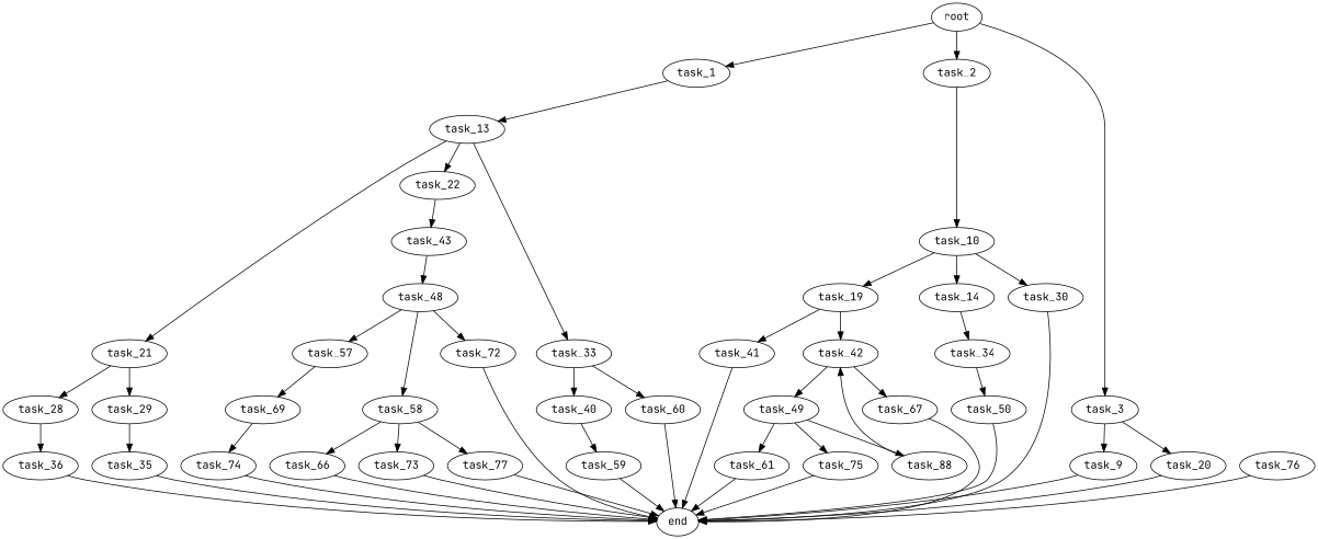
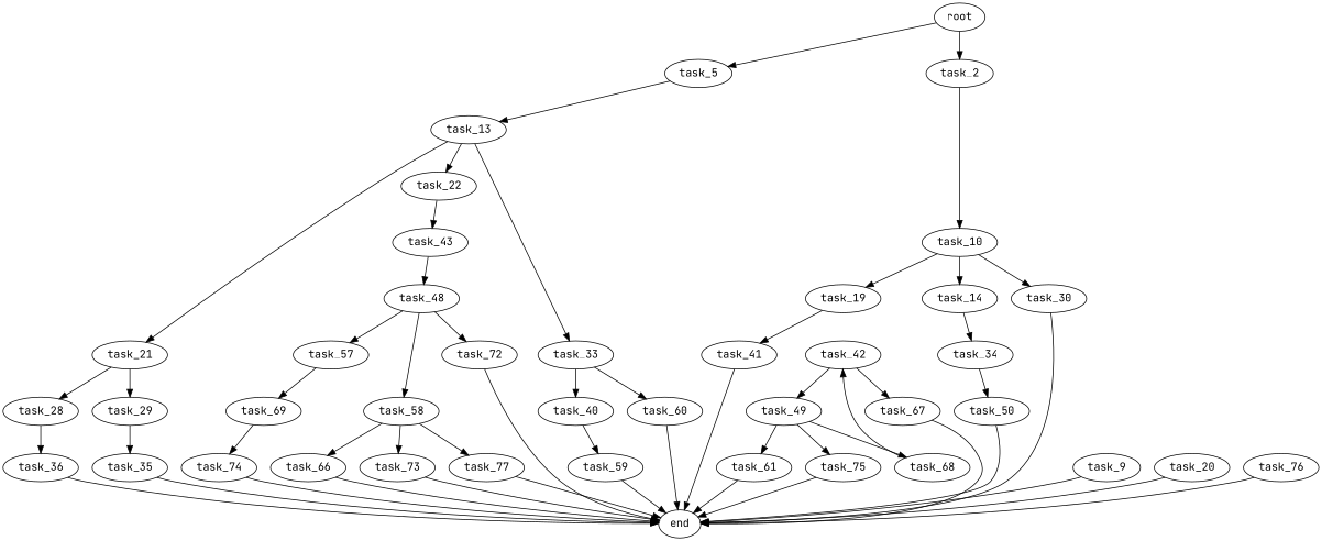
  digraph {
    fontname="JetBrains Mono"
    node [fontname="JetBrains Mono"]
    edge [fontname="JetBrains Mono"]
    root
-   task_1
+   task_1 [label=task_5]
    task_2
-   task_3
    task_13
    task_10
    task_9
    task_20
    task_21
    task_22
    task_33
    task_19
    task_14
    task_30
    task_41
    task_42
    end
    task_28
    task_29
    task_43
    task_40
    task_60
    task_34
    task_49
    task_67
    task_50
    task_36
    task_35
    task_48
    task_59
    task_61
-   task_68 [label=task_88]
+   task_68
    task_75
    task_57
    task_58
    task_72
    task_69
    task_66
    task_73
    task_77
    task_74
    task_76
    root -> task_1
    root -> task_2
-   root -> task_3
    task_1 -> task_13
    task_2 -> task_10
-   task_3 -> task_9
-   task_3 -> task_20
    task_13 -> task_21
    task_13 -> task_22
    task_13 -> task_33
    task_10 -> task_19
    task_10 -> task_14
    task_10 -> task_30
    task_9 -> end
    task_20 -> end
    task_21 -> task_28
    task_21 -> task_29
    task_22 -> task_43
    task_33 -> task_40
    task_33 -> task_60
    task_19 -> task_41
-   task_19 -> task_42
    task_14 -> task_34
    task_30 -> end
    task_41 -> end
    task_42 -> task_49
    task_42 -> task_67
    task_28 -> task_36
    task_29 -> task_35
    task_43 -> task_48
    task_40 -> task_59
    task_60 -> end
    task_34 -> task_50
    task_49 -> task_61
    task_49 -> task_68
    task_49 -> task_75
    task_67 -> end
    task_50 -> end
    task_36 -> end
    task_35 -> end
    task_48 -> task_57
    task_48 -> task_58
    task_48 -> task_72
    task_59 -> end
    task_61 -> end
    task_68 -> task_42
    task_75 -> end
    task_57 -> task_69
    task_58 -> task_66
    task_58 -> task_73
    task_58 -> task_77
    task_72 -> end
    task_69 -> task_74
    task_66 -> end
    task_73 -> end
    task_77 -> end
    task_74 -> end
    task_76 -> end
  }
